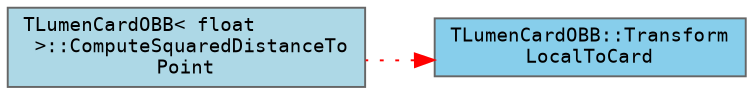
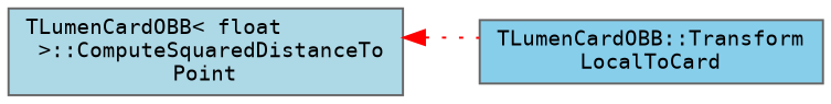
  digraph {
    rankdir=RL
    fontname="DejaVu Sans Mono"
    node [fontname="DejaVu Sans Mono" fontsize=10 shape=box style=filled]
    n1 [color=gray40 fillcolor=skyblue fontcolor=black height=0.2 label="TLumenCardOBB::Transform\lLocalToCard" width=0.4]
    n2 [color=grey40 fillcolor=lightblue height=0.2 label="TLumenCardOBB\< float\l \>::ComputeSquaredDistanceTo\lPoint" width=0.4]
-   n1 -> n2 [color=red dir=back fontname="DejaVu Sans Mono" fontsize=10 labelfontname=Helvetica labelfontsize=10 style=dotted]
+   n2 -> n1 [color=red dir=back fontname="DejaVu Sans Mono" fontsize=10 labelfontname=Helvetica labelfontsize=10 style=dotted]
  }
